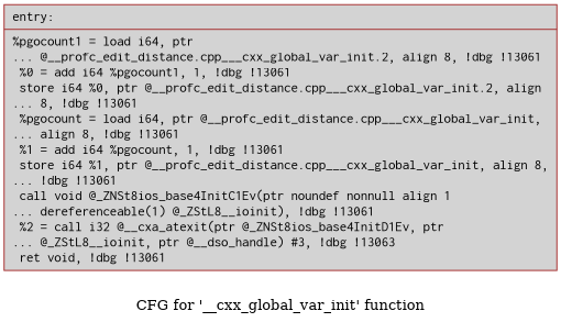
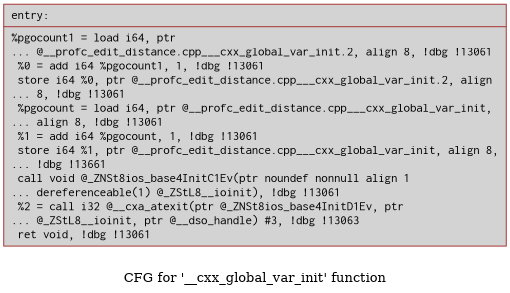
  digraph {
    label="CFG for '__cxx_global_var_init' function"
-   n1 [color=brown fillcolor=lightgrey fontname=Courier label="{entry:\l|  %pgocount1 = load i64, ptr\l... @__profc_edit_distance.cpp___cxx_global_var_init.2, align 8, !dbg !13061\l  %0 = add i64 %pgocount1, 1, !dbg !13061\l  store i64 %0, ptr @__profc_edit_distance.cpp___cxx_global_var_init.2, align\l... 8, !dbg !13061\l  %pgocount = load i64, ptr @__profc_edit_distance.cpp___cxx_global_var_init,\l... align 8, !dbg !13061\l  %1 = add i64 %pgocount, 1, !dbg !13061\l  store i64 %1, ptr @__profc_edit_distance.cpp___cxx_global_var_init, align 8,\l... !dbg !13061\l  call void @_ZNSt8ios_base4InitC1Ev(ptr noundef nonnull align 1\l... dereferenceable(1) @_ZStL8__ioinit), !dbg !13061\l  %2 = call i32 @__cxa_atexit(ptr @_ZNSt8ios_base4InitD1Ev, ptr\l... @_ZStL8__ioinit, ptr @__dso_handle) #3, !dbg !13063\l  ret void, !dbg !13061\l}" shape=record style=filled]
+   n1 [color=brown fillcolor=lightgrey fontname=Courier label="{entry:\l|  %pgocount1 = load i64, ptr\l... @__profc_edit_distance.cpp___cxx_global_var_init.2, align 8, !dbg !13061\l  %0 = add i64 %pgocount1, 1, !dbg !13061\l  store i64 %0, ptr @__profc_edit_distance.cpp___cxx_global_var_init.2, align\l... 8, !dbg !13061\l  %pgocount = load i64, ptr @__profc_edit_distance.cpp___cxx_global_var_init,\l... align 8, !dbg !13061\l  %1 = add i64 %pgocount, 1, !dbg !13061\l  store i64 %1, ptr @__profc_edit_distance.cpp___cxx_global_var_init, align 8,\l... !dbg !13661\l  call void @_ZNSt8ios_base4InitC1Ev(ptr noundef nonnull align 1\l... dereferenceable(1) @_ZStL8__ioinit), !dbg !13061\l  %2 = call i32 @__cxa_atexit(ptr @_ZNSt8ios_base4InitD1Ev, ptr\l... @_ZStL8__ioinit, ptr @__dso_handle) #3, !dbg !13063\l  ret void, !dbg !13061\l}" shape=record style=filled]
  }
